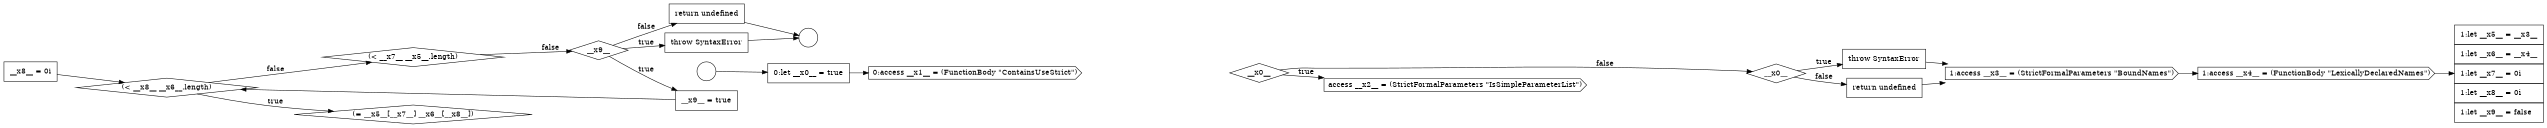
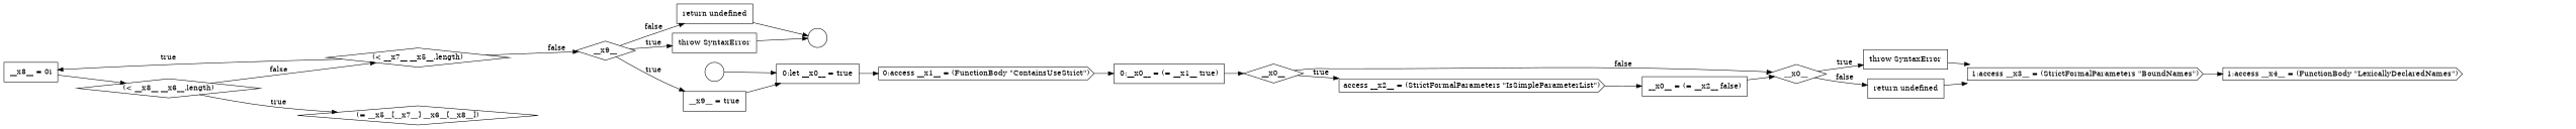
  digraph {
    rankdir=LR
    node [color=black fillcolor=white shape=none style=filled]
    edge [color=black]
    n1 [label=<<font color="black">     <table border="0" cellborder="1" cellspacing="0" cellpadding="10">       <tr><td align="left">__x8__ = 0i</td></tr>     </table>   </font>> margin=0]
    n2 [label=<<font color="black">(&lt; __x8__ __x6__.length)</font>> shape=diamond]
    n3 [label=<<font color="black">(&lt; __x7__ __x5__.length)</font>> shape=diamond]
    n4 [label=<<font color="black">(= __x5__[__x7__] __x6__[__x8__])</font>> shape=diamond]
    n5 [label=<<font color="black">1:access __x3__ = (StrictFormalParameters &quot;BoundNames&quot;)</font>> shape=cds]
    n6 [label=<<font color="black">1:access __x4__ = (FunctionBody &quot;LexicallyDeclaredNames&quot;)</font>> shape=cds]
-   n7 [label=<<font color="black">     <table border="0" cellborder="1" cellspacing="0" cellpadding="10">       <tr><td align="left">1:let __x5__ = __x3__</td></tr>       <tr><td align="left">1:let __x6__ = __x4__</td></tr>       <tr><td align="left">1:let __x7__ = 0i</td></tr>       <tr><td align="left">1:let __x8__ = 0i</td></tr>       <tr><td align="left">1:let __x9__ = false</td></tr>     </table>   </font>> margin=0]
    n8 [label=<<font color="black">__x0__</font>> shape=diamond]
    n9 [label=<<font color="black">     <table border="0" cellborder="1" cellspacing="0" cellpadding="10">       <tr><td align="left">throw SyntaxError</td></tr>     </table>   </font>> margin=0]
    n10 [label=<<font color="black">     <table border="0" cellborder="1" cellspacing="0" cellpadding="10">       <tr><td align="left">return undefined</td></tr>     </table>   </font>> margin=0]
    n11 [label=" " shape=circle]
    n12 [label=<<font color="black">     <table border="0" cellborder="1" cellspacing="0" cellpadding="10">       <tr><td align="left">0:let __x0__ = true</td></tr>     </table>   </font>> margin=0]
    n13 [label=<<font color="black">0:access __x1__ = (FunctionBody &quot;ContainsUseStrict&quot;)</font>> shape=cds]
    n14 [label=<<font color="black">__x9__</font>> shape=diamond]
    n15 [label=<<font color="black">     <table border="0" cellborder="1" cellspacing="0" cellpadding="10">       <tr><td align="left">return undefined</td></tr>     </table>   </font>> margin=0]
    n16 [label=<<font color="black">     <table border="0" cellborder="1" cellspacing="0" cellpadding="10">       <tr><td align="left">throw SyntaxError</td></tr>     </table>   </font>> margin=0]
    n17 [label=<<font color="black">     <table border="0" cellborder="1" cellspacing="0" cellpadding="10">       <tr><td align="left">__x9__ = true</td></tr>     </table>   </font>> margin=0]
    n18 [label=" " shape=circle]
    n19 [label=<<font color="black">access __x2__ = (StrictFormalParameters &quot;IsSimpleParameterList&quot;)</font>> shape=cds]
+   n20 [label=<<font color="black">     <table border="0" cellborder="1" cellspacing="0" cellpadding="10">       <tr><td align="left">__x0__ = (= __x2__ false)</td></tr>     </table>   </font>> margin=0]
+   n21 [label=<<font color="black">     <table border="0" cellborder="1" cellspacing="0" cellpadding="10">       <tr><td align="left">0:__x0__ = (= __x1__ true)</td></tr>     </table>   </font>> margin=0]
    n22 [label=<<font color="black">__x0__</font>> shape=diamond]
    n1 -> n2
    n2 -> n3 [label=<<font color="black">false</font>>]
    n2 -> n4 [label=<<font color="black">true</font>>]
+   n3 -> n1 [label=<<font color="black">true</font>>]
    n3 -> n14 [label=<<font color="black">false</font>>]
    n5 -> n6
-   n6 -> n7
    n8 -> n9 [label=<<font color="black">true</font>>]
    n8 -> n10 [label=<<font color="black">false</font>>]
    n9 -> n5
    n10 -> n5
    n11 -> n12
    n12 -> n13
+   n13 -> n21
    n14 -> n15 [label=<<font color="black">false</font>>]
    n14 -> n16 [label=<<font color="black">true</font>>]
    n14 -> n17 [label=<<font color="black">true</font>>]
    n15 -> n18
    n16 -> n18
-   n17 -> n2
+   n17 -> n12
+   n19 -> n20
+   n20 -> n8
+   n21 -> n22
    n22 -> n8 [label=<<font color="black">false</font>>]
    n22 -> n19 [label=<<font color="black">true</font>>]
  }
